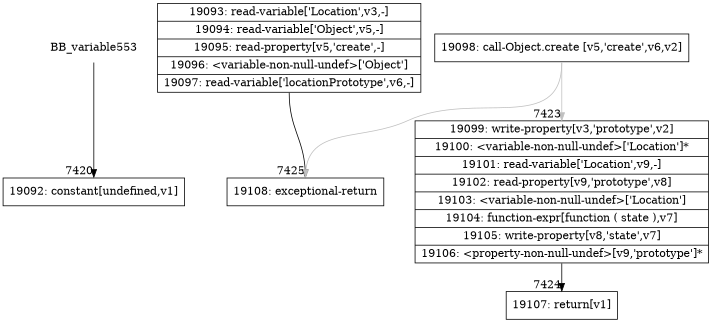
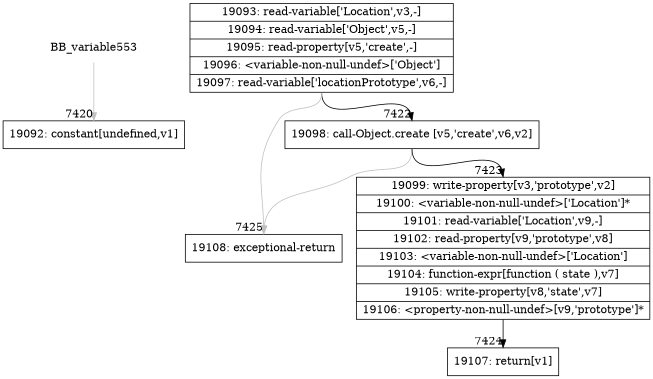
  digraph {
    rankdir=TD
    node [shape=record]
    edge [headport=n tailport=s]
    n1 [label=BB_variable553 shape=none]
    n2 [label="{19092: constant[undefined,v1]}"]
    n3 [label="{19093: read-variable['Location',v3,-]|19094: read-variable['Object',v5,-]|19095: read-property[v5,'create',-]|19096: \<variable-non-null-undef\>['Object']|19097: read-variable['locationPrototype',v6,-]}"]
    n4 [label="{19098: call-Object.create [v5,'create',v6,v2]}"]
    n5 [label="{19108: exceptional-return}"]
    n6 [label="{19099: write-property[v3,'prototype',v2]|19100: \<variable-non-null-undef\>['Location']*|19101: read-variable['Location',v9,-]|19102: read-property[v9,'prototype',v8]|19103: \<variable-non-null-undef\>['Location']|19104: function-expr[function ( state ),v7]|19105: write-property[v8,'state',v7]|19106: \<property-non-null-undef\>[v9,'prototype']*}"]
    n7 [label="{19107: return[v1]}"]
-   n1 -> n2 [headlabel="    7420"]
-   n3 -> n5 [color=black headlabel="      7425"]
+   n1 -> n2 [headlabel="    7420" color=gray]
+   n3 -> n4 [headlabel="      7422"]
+   n3 -> n5 [color=gray headlabel="      7425"]
    n4 -> n5 [color=gray]
-   n4 -> n6 [headlabel="      7423" color=gray]
+   n4 -> n6 [headlabel="      7423"]
    n6 -> n7 [headlabel="      7424"]
  }
